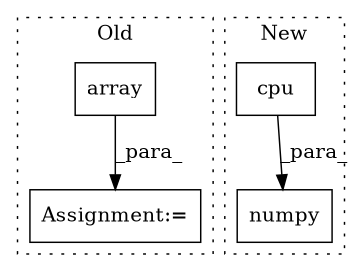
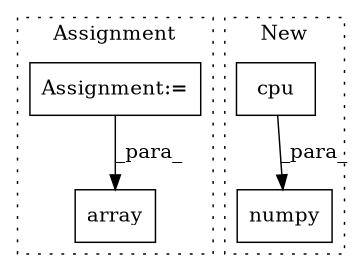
  digraph {
    node [a=32 shape=box]
    n1 [l="6,1" label=array s="990,1012"]
    n2 [a=7 l=1 label="Assignment:=" s=757]
    n3 [l=7 label=numpy s=960]
    n4 [l=5 label=cpu s=954]
    subgraph cluster_1 {
-     label=Old
+     label=Assignment
      style=dotted
      n1
      n2
    }
    subgraph cluster_2 {
      label=New
      style=dotted
      n3
      n4
    }
-   n1 -> n2 [label=_para_]
+   n2 -> n1 [label=_para_]
    n4 -> n3 [label=_para_]
  }
